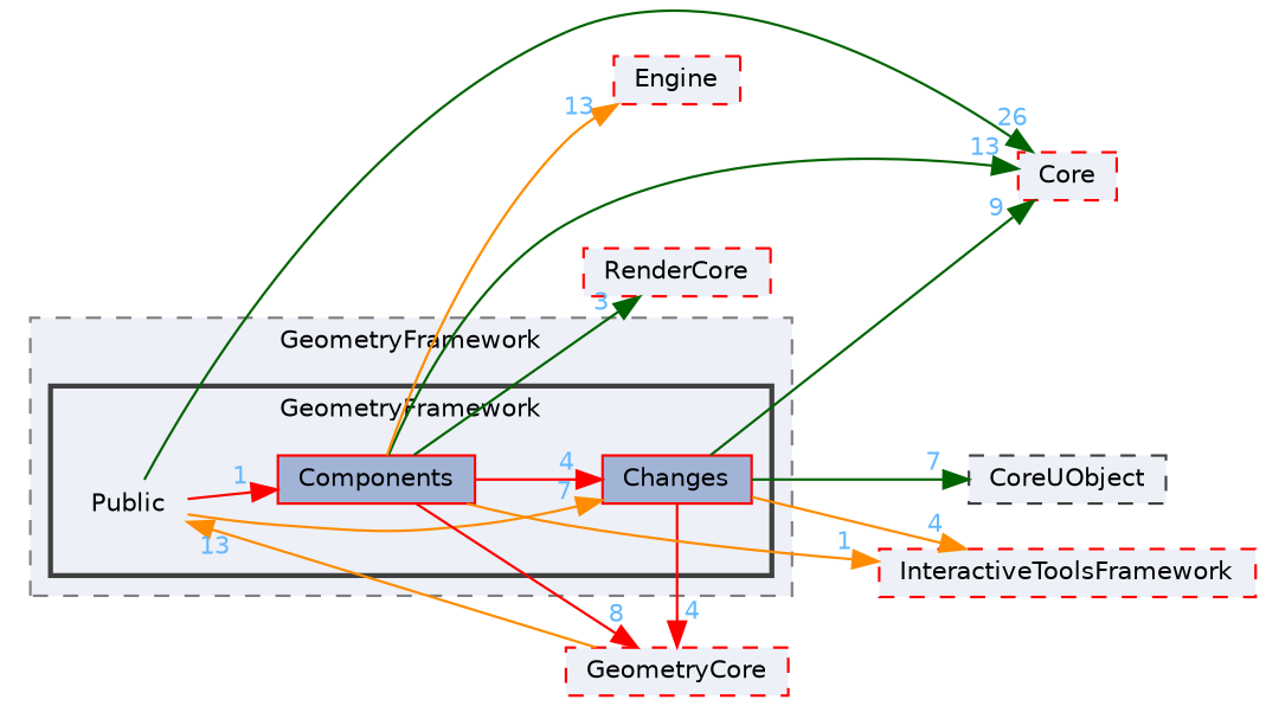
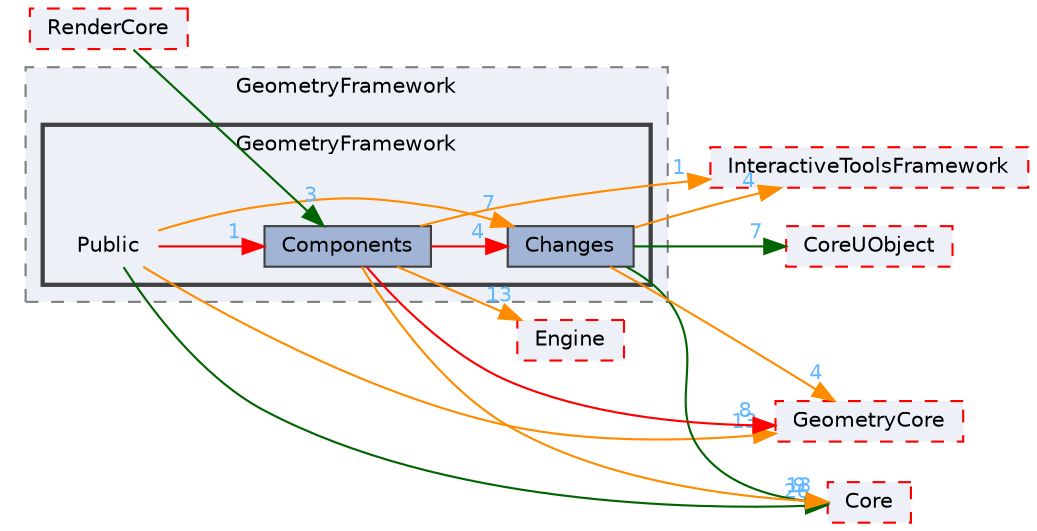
  digraph {
    compound=true
    rankdir=LR
    node [fontname=Helvetica fontsize=10 shape=box color=red fillcolor="#edf0f7" style="filled,dashed"]
    edge [color=darkorange fontcolor=steelblue1 fontname=Helvetica fontsize=10 headlabel=13 labeldistance=1.5 labelfontname=Helvetica labelfontsize=10]
    n1 [height=0.2 label=Public shape=plaintext width=0.4 color="" fillcolor="" style=""]
-   n2 [fillcolor="#a2b4d6" height=0.2 label=Changes style=filled width=0.4]
-   n3 [fillcolor="#a2b4d6" height=0.2 label=Components style=filled width=0.4]
+   n2 [color=grey25 fillcolor="#a2b4d6" height=0.2 label=Changes style=filled width=0.4]
+   n3 [color=grey25 fillcolor="#a2b4d6" height=0.2 label=Components style=filled width=0.4]
    n4 [height=0.2 label=Core width=0.4]
    n5 [height=0.2 label=GeometryCore width=0.4]
-   n6 [color=grey25 height=0.2 label=CoreUObject width=0.4]
+   n6 [height=0.2 label=CoreUObject width=0.4]
    n7 [height=0.2 label=InteractiveToolsFramework width=0.4]
    n8 [height=0.2 label=RenderCore width=0.4]
    n9 [height=0.2 label=Engine width=0.4]
    subgraph cluster_1 {
      bgcolor="#edf0f7"
      fontname=Helvetica
      fontsize=10
      label=GeometryFramework
      pencolor=grey50
      style="filled,dashed"
      subgraph cluster_2 {
        bgcolor="#edf0f7"
        fontname=Helvetica
        fontsize=10
        pencolor=grey25
        style="filled,bold"
        n1
        n2
        n3
      }
    }
    n1 -> n2 [headlabel=7]
    n1 -> n3 [color=red headlabel=1]
    n1 -> n4 [color=darkgreen headlabel=26]
-   n5 -> n1
+   n1 -> n5
    n2 -> n4 [color=darkgreen headlabel=9]
-   n2 -> n5 [color=red headlabel=4]
+   n2 -> n5 [headlabel=4]
    n2 -> n6 [color=darkgreen headlabel=7]
    n2 -> n7 [headlabel=4]
    n3 -> n2 [color=red headlabel=4]
-   n3 -> n4 [color=darkgreen]
+   n3 -> n4
    n3 -> n5 [color=red headlabel=8]
    n3 -> n7 [headlabel=1]
-   n3 -> n8 [color=darkgreen headlabel=3]
+   n8 -> n3 [color=darkgreen headlabel=3]
    n3 -> n9
  }
